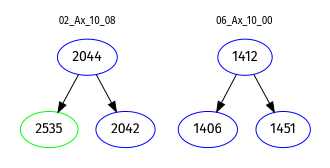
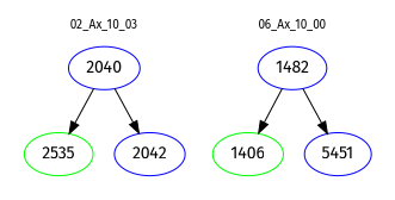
  digraph {
    fontname="Fira Sans"
    node [color=blue fontname="Fira Sans"]
    edge [color=black fontname="Fira Sans"]
-   n1 [label=2044]
+   n1 [label=2040]
    n2 [color=green label=2535]
    n3 [label=2042]
-   n4 [label=1412]
-   n5 [label=1406]
-   n6 [label=1451]
+   n4 [label=1482]
+   n5 [color=green label=1406]
+   n6 [label=5451]
    subgraph cluster_1 {
      color=white
      fontsize=10
-     label="02_Ax_10_08"
+     label="02_Ax_10_03"
      n1
      n2
      n3
    }
    subgraph cluster_2 {
      color=white
      fontsize=10
      label="06_Ax_10_00"
      n4
      n5
      n6
    }
    n1 -> n2
    n1 -> n3
    n4 -> n5
    n4 -> n6
  }
